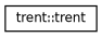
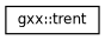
  digraph {
    rankdir=LR
-   n1 [color=black fillcolor=white fontname=Helvetica fontsize=10 height=0.2 label="trent::trent" shape=record style=filled width=0.4]
+   n1 [color=black fillcolor=white fontname=Helvetica fontsize=10 height=0.2 label="gxx::trent" shape=record style=filled width=0.4]
  }
